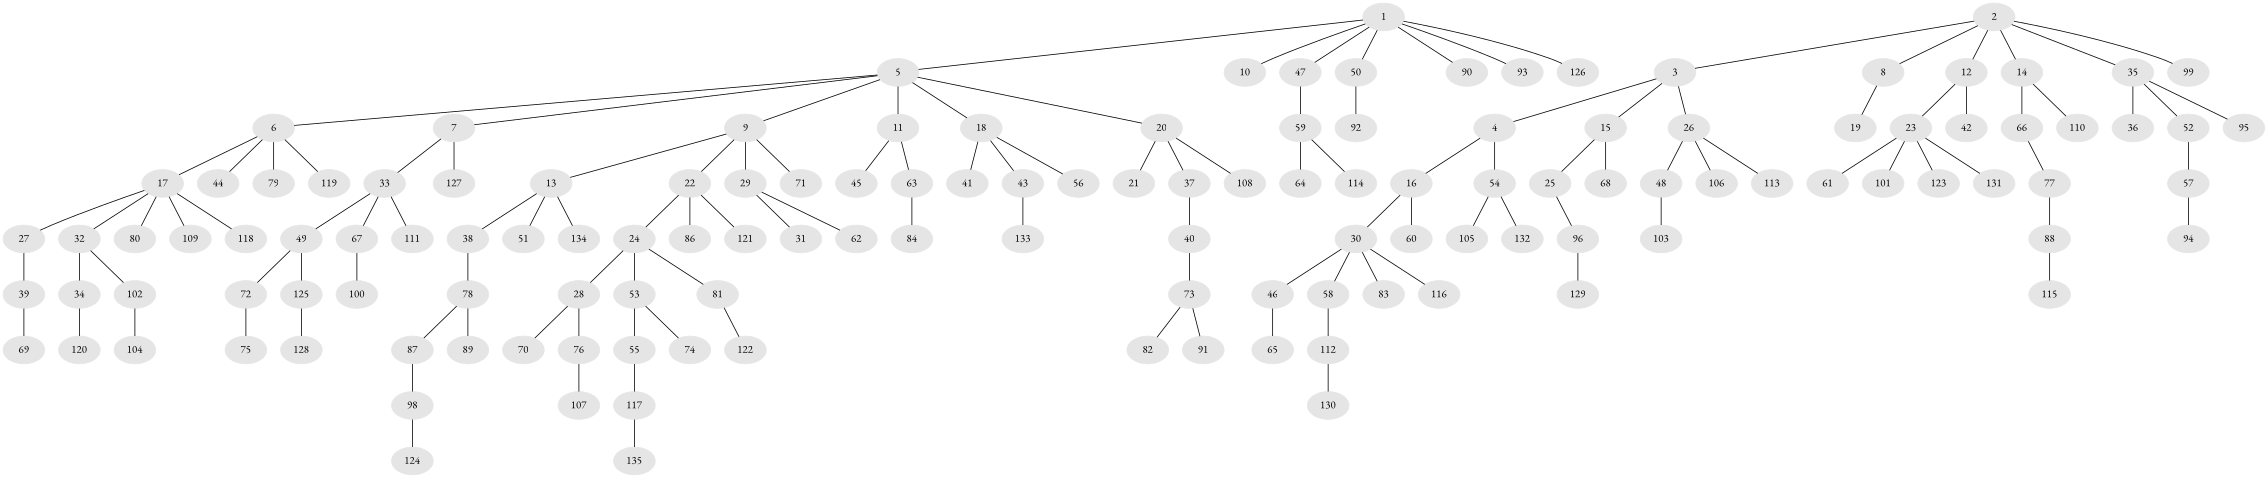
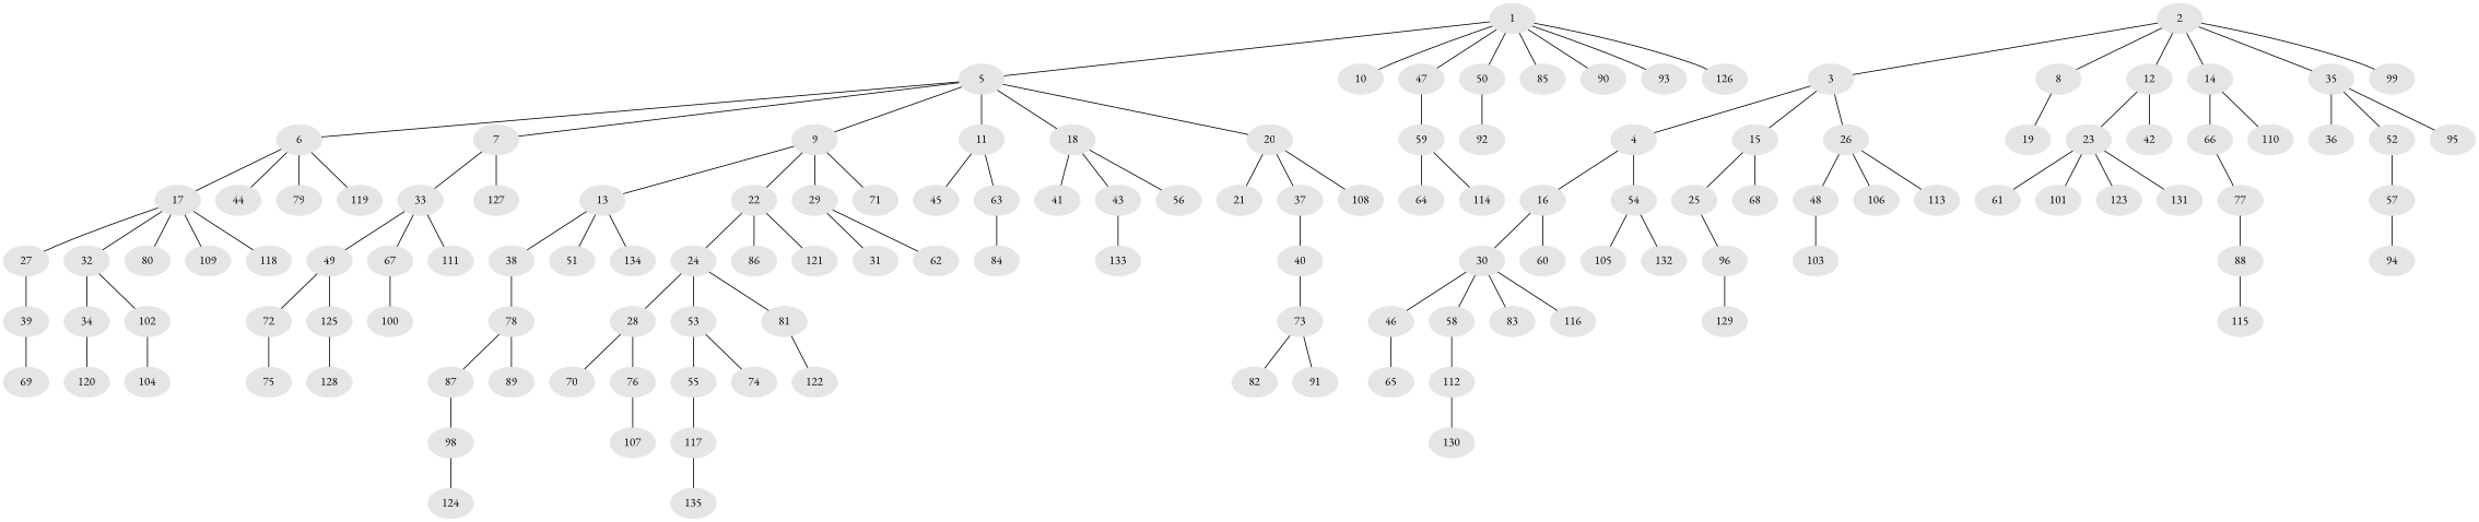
  graph {
    fontname="EB Garamond"
    node [color=gray90 fontname="EB Garamond" style=filled]
    edge [fontname="EB Garamond"]
    1
    5
    10
    47
    50
+   85
    90
    93
    126
    2
    3
    8
    12
    14
    35
    99
    6
    7
    9
    11
    18
    20
    59
    92
    4
    15
    26
    19
    23
    42
    66
    110
    36
    52
    95
    16
    54
    25
    68
    48
    106
    113
    30
    60
    105
    132
    17
    44
    79
    119
    33
    127
    13
    22
    29
    71
    45
    63
    41
    43
    56
    21
    37
    108
    27
    32
    80
    109
    118
    49
    67
    111
    38
    51
    134
    24
    86
    121
    31
    62
    84
    61
    101
    123
    131
    78
    77
    96
    46
    58
    83
    116
    39
    34
    102
    133
    40
    28
    53
    81
    70
    76
    55
    74
    122
    129
    103
    69
    107
    65
    112
    120
    104
    72
    125
    100
    57
    73
    87
    89
    82
    91
    64
    114
    75
    128
    94
    117
    135
    130
    88
    115
    98
    124
    1 -- 5
    1 -- 10
    1 -- 47
    1 -- 50
+   1 -- 85
    1 -- 90
    1 -- 93
    1 -- 126
    5 -- 6
    5 -- 7
    5 -- 9
    5 -- 11
    5 -- 18
    5 -- 20
    47 -- 59
    50 -- 92
    2 -- 3
    2 -- 8
    2 -- 12
    2 -- 14
    2 -- 35
    2 -- 99
    3 -- 4
    3 -- 15
    3 -- 26
    8 -- 19
    12 -- 23
    12 -- 42
    14 -- 66
    14 -- 110
    35 -- 36
    35 -- 52
    35 -- 95
    6 -- 17
    6 -- 44
    6 -- 79
    6 -- 119
    7 -- 33
    7 -- 127
    9 -- 13
    9 -- 22
    9 -- 29
    9 -- 71
    11 -- 45
    11 -- 63
    18 -- 41
    18 -- 43
    18 -- 56
    20 -- 21
    20 -- 37
    20 -- 108
    59 -- 64
    59 -- 114
    4 -- 16
    4 -- 54
    15 -- 25
    15 -- 68
    26 -- 48
    26 -- 106
    26 -- 113
    23 -- 61
    23 -- 101
    23 -- 123
    23 -- 131
    66 -- 77
    52 -- 57
    16 -- 30
    16 -- 60
    54 -- 105
    54 -- 132
    25 -- 96
    48 -- 103
    30 -- 46
    30 -- 58
    30 -- 83
    30 -- 116
    17 -- 27
    17 -- 32
    17 -- 80
    17 -- 109
    17 -- 118
    33 -- 49
    33 -- 67
    33 -- 111
    13 -- 38
    13 -- 51
    13 -- 134
    22 -- 24
    22 -- 86
    22 -- 121
    29 -- 31
    29 -- 62
    63 -- 84
    43 -- 133
    37 -- 40
    27 -- 39
    32 -- 34
    32 -- 102
    49 -- 72
    49 -- 125
    67 -- 100
    38 -- 78
    24 -- 28
    24 -- 53
    24 -- 81
    78 -- 87
    78 -- 89
    77 -- 88
    96 -- 129
    46 -- 65
    58 -- 112
    39 -- 69
    34 -- 120
    102 -- 104
    40 -- 73
    28 -- 70
    28 -- 76
    53 -- 55
    53 -- 74
    81 -- 122
    76 -- 107
    55 -- 117
    112 -- 130
    72 -- 75
    125 -- 128
    57 -- 94
    73 -- 82
    73 -- 91
    87 -- 98
    117 -- 135
    88 -- 115
    98 -- 124
  }
